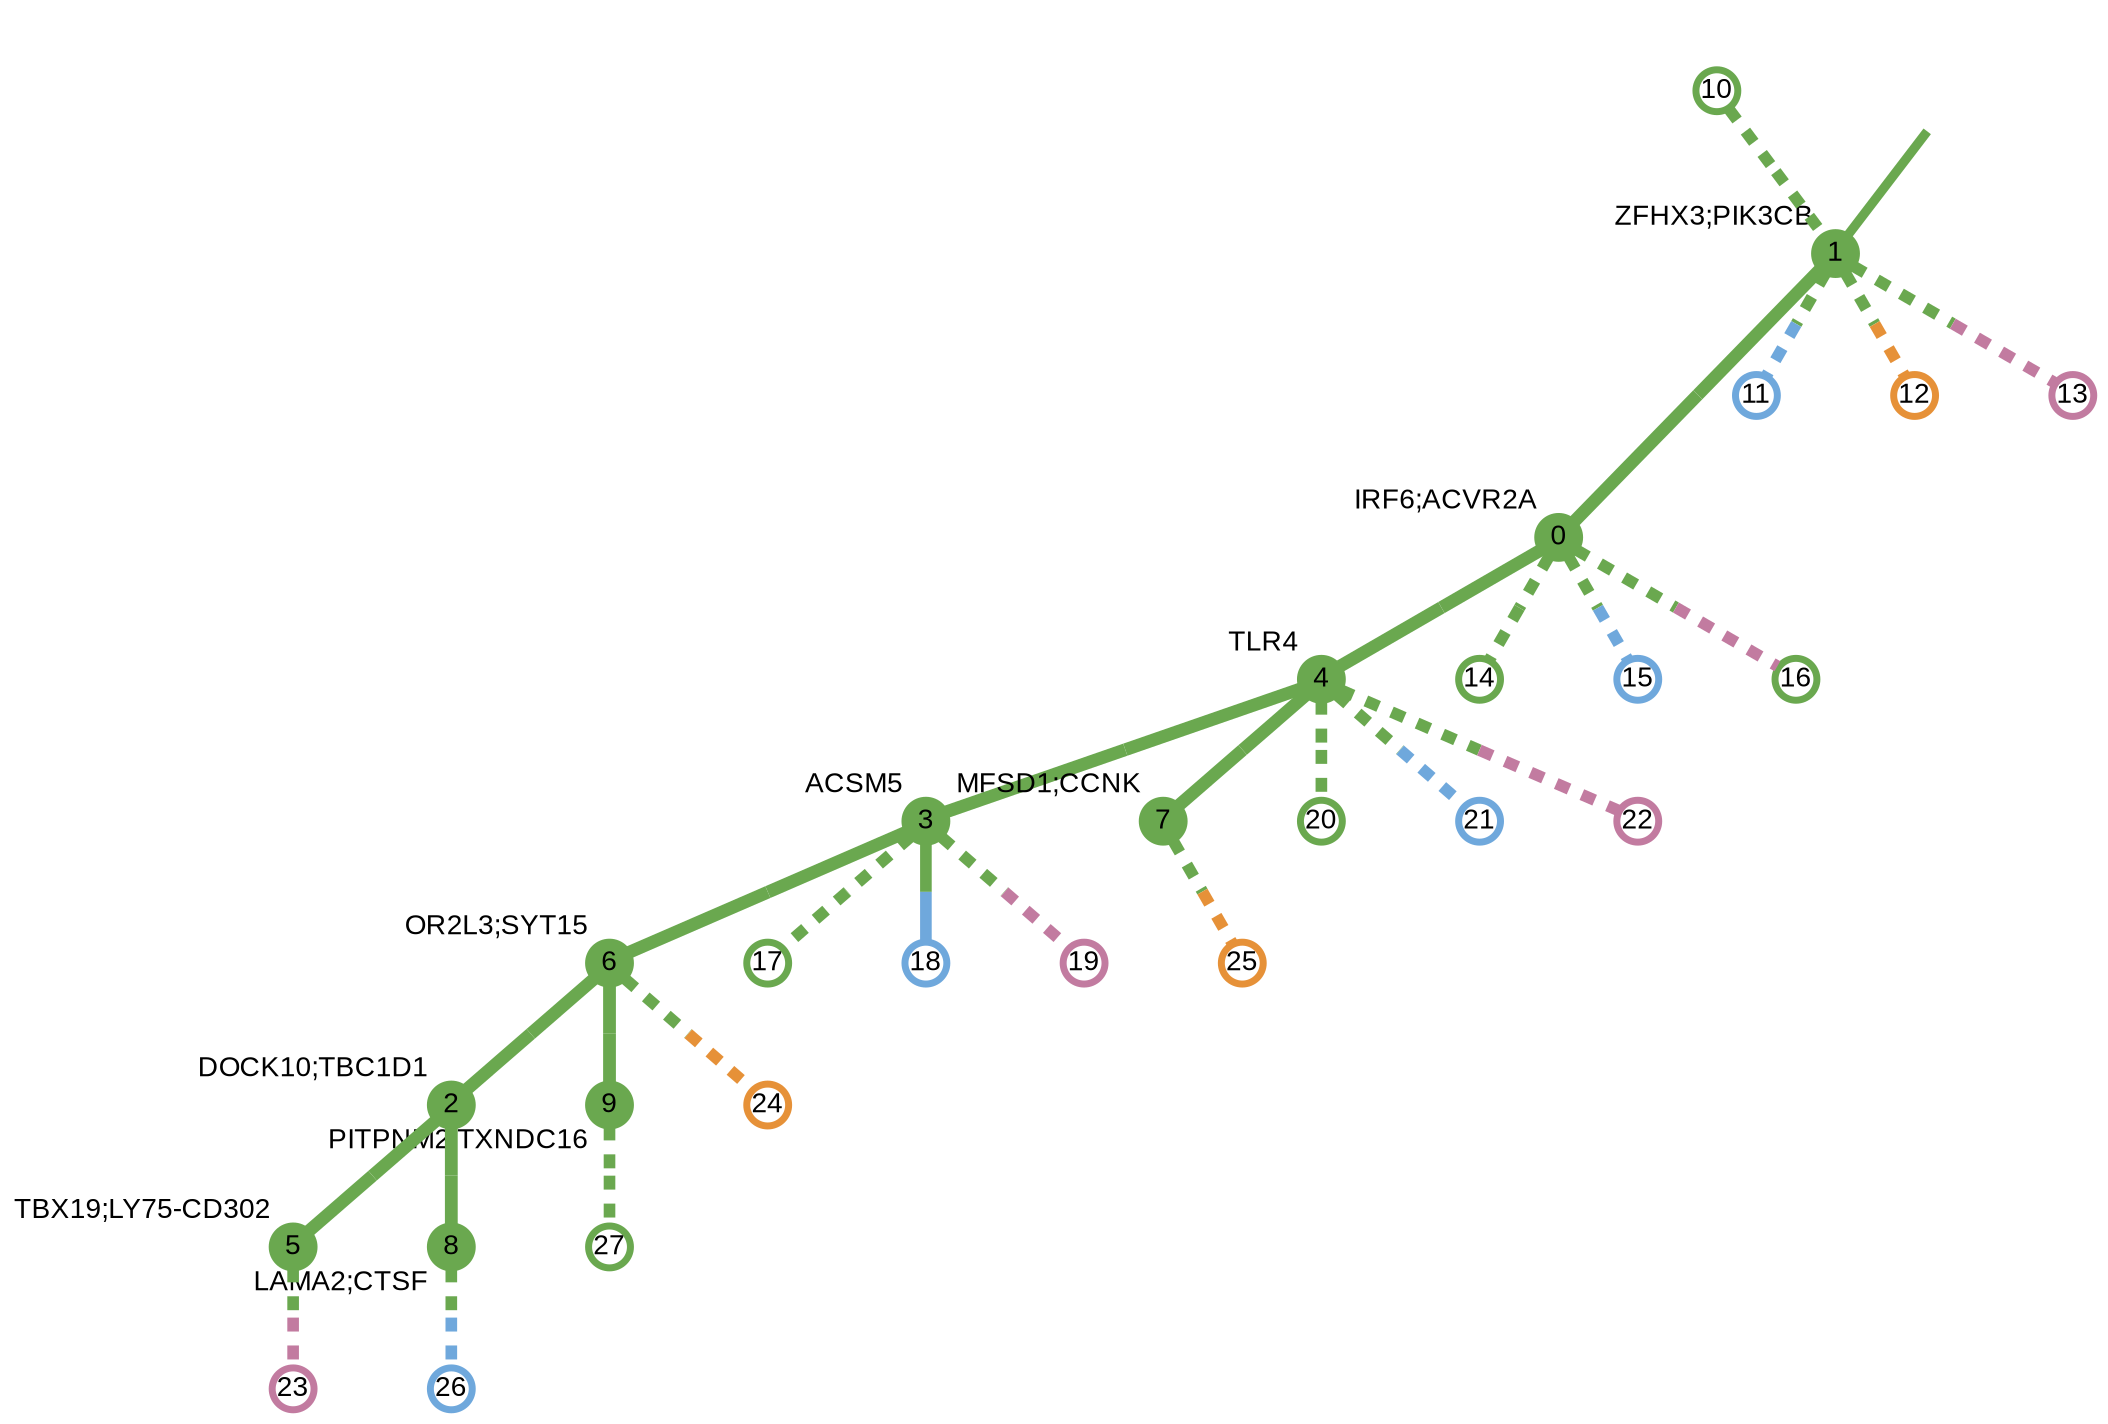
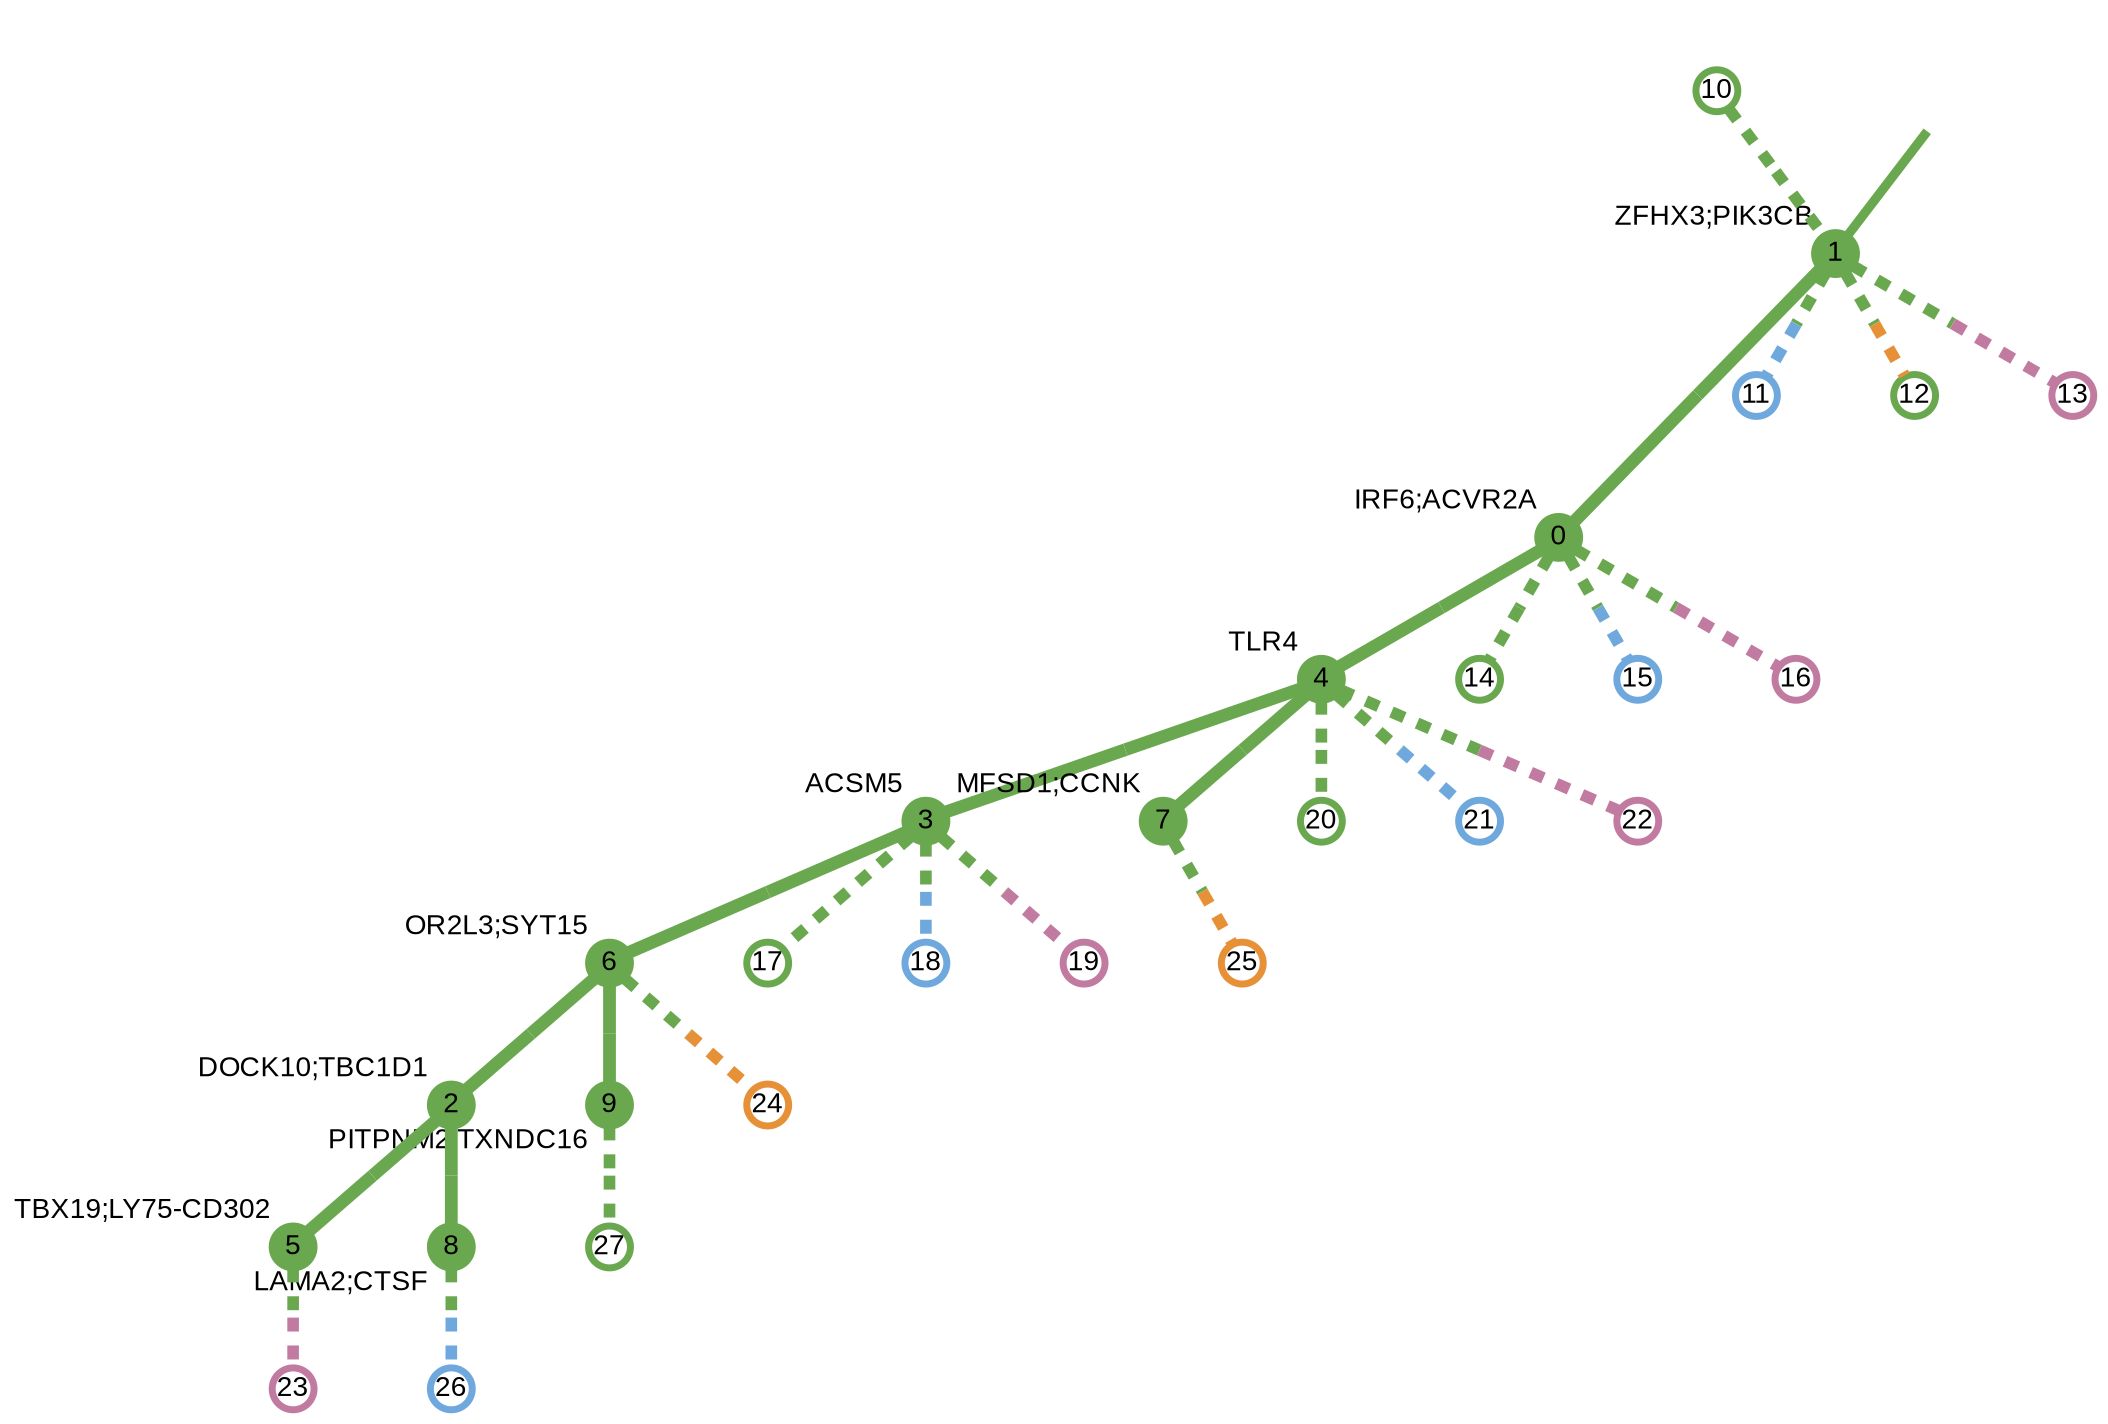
  strict digraph {
    forcelabels=true
    nodesep=0.7
    rankdir=TB
    ranksep=0.6
    splines=false
    node [color="#6aa84fff" fillcolor="#6aa84fff" fixedsize=true fontname=Arial fontsize="12pt" penwidth=3 shape=circle style=solid]
    edge [arrowsize=0 color="#6aa84fff;0.5:#6aa84fff" minlen=1.0005098581314087 penwidth=5 style=dashed]
    0 [height=0.25 style=filled xlabel="IRF6;ACVR2A"]
    4 [height=0.25 style=filled xlabel=TLR4]
    14 [height=0.25]
    15 [color="#6fa8dcff" fillcolor="#6fa8dcff" height=0.25]
-   16 [fillcolor="#c27ba0ff" height=0.25]
+   16 [color="#c27ba0ff" fillcolor="#c27ba0ff" height=0.25]
    3 [height=0.25 style=filled xlabel=ACSM5]
    7 [height=0.25 style=filled xlabel="MFSD1;CCNK"]
    20 [height=0.25]
    21 [color="#6fa8dcff" fillcolor="#6fa8dcff" height=0.25]
    22 [color="#c27ba0ff" fillcolor="#c27ba0ff" height=0.25]
    6 [height=0.25 style=filled xlabel="OR2L3;SYT15"]
    17 [height=0.25]
    18 [color="#6fa8dcff" fillcolor="#6fa8dcff" height=0.25]
    19 [color="#c27ba0ff" fillcolor="#c27ba0ff" height=0.25]
    25 [color="#e69138ff" fillcolor="#e69138ff" height=0.25]
    1 [height=0.25 style=filled xlabel="ZFHX3;PIK3CB"]
    11 [color="#6fa8dcff" fillcolor="#6fa8dcff" height=0.25]
-   12 [color="#e69138ff" fillcolor="#e69138ff" height=0.25]
+   12 [fillcolor="#e69138ff" height=0.25]
    13 [color="#c27ba0ff" fillcolor="#c27ba0ff" height=0.25]
    10 [height=0.25]
    2 [height=0.25 style=filled xlabel="DOCK10;TBC1D1"]
    5 [height=0.25 style=filled xlabel="TBX19;LY75-CD302"]
    8 [height=0.25 style=filled xlabel="LAMA2;CTSF"]
    23 [color="#c27ba0ff" fillcolor="#c27ba0ff" height=0.25]
    26 [color="#6fa8dcff" fillcolor="#6fa8dcff" height=0.25]
    9 [height=0.25 style=filled xlabel="PITPNM2;TXNDC16"]
    24 [color="#e69138ff" fillcolor="#e69138ff" height=0.25]
    27 [height=0.25]
    normal [style=invis xlabel="ZFHX3;PIK3CB" color="" fillcolor="" fixedsize="" fontname="" fontsize="" shape=""]
    0 -> 4 [minlen=1.0071380138397217 penwidth=5.5 style=solid]
    0 -> 14
    0 -> 15 [color="#6aa84fff;0.5:#6fa8dcff"]
    0 -> 16 [color="#6aa84fff;0.5:#c27ba0ff"]
    4 -> 3 [minlen=1.0010197162628174 penwidth=5.5 style=solid]
    4 -> 7 [minlen=1.008157730102539 penwidth=5.5 style=solid]
    4 -> 20
    4 -> 21 [color="#6aa84fff;0.5:#6fa8dcff"]
    4 -> 22 [color="#6aa84fff;0.5:#c27ba0ff"]
    3 -> 6 [minlen=1.013256311416626 penwidth=5.5 style=solid]
    3 -> 17
-   3 -> 18 [color="#6aa84fff;0.5:#6fa8dcff" style=solid]
+   3 -> 18 [color="#6aa84fff;0.5:#6fa8dcff"]
    3 -> 19 [color="#6aa84fff;0.5:#c27ba0ff"]
    7 -> 25 [color="#6aa84fff;0.5:#e69138ff"]
    6 -> 2 [minlen=1.0030591487884521 penwidth=5.5 style=solid]
    6 -> 9 [minlen=1.0040788650512695 penwidth=5.5 style=solid]
    6 -> 24 [color="#6aa84fff;0.5:#e69138ff"]
    1 -> 0 [minlen=2.5 penwidth=5.5 style=solid]
    1 -> 11 [color="#6aa84fff;0.5:#6fa8dcff"]
    1 -> 12 [color="#6aa84fff;0.5:#e69138ff"]
    1 -> 13 [color="#6aa84fff;0.5:#c27ba0ff"]
    10 -> 1
    2 -> 5 [minlen=1.008157730102539 penwidth=5.5 style=solid]
    2 -> 8 [minlen=1.008157730102539 penwidth=5.5 style=solid]
    5 -> 23 [color="#6aa84fff;0.5:#c27ba0ff"]
    8 -> 26 [color="#6aa84fff;0.5:#6fa8dcff"]
    9 -> 27
    normal -> 1 [color="#6aa84fff" penwidth=4 style=solid minlen=""]
  }
